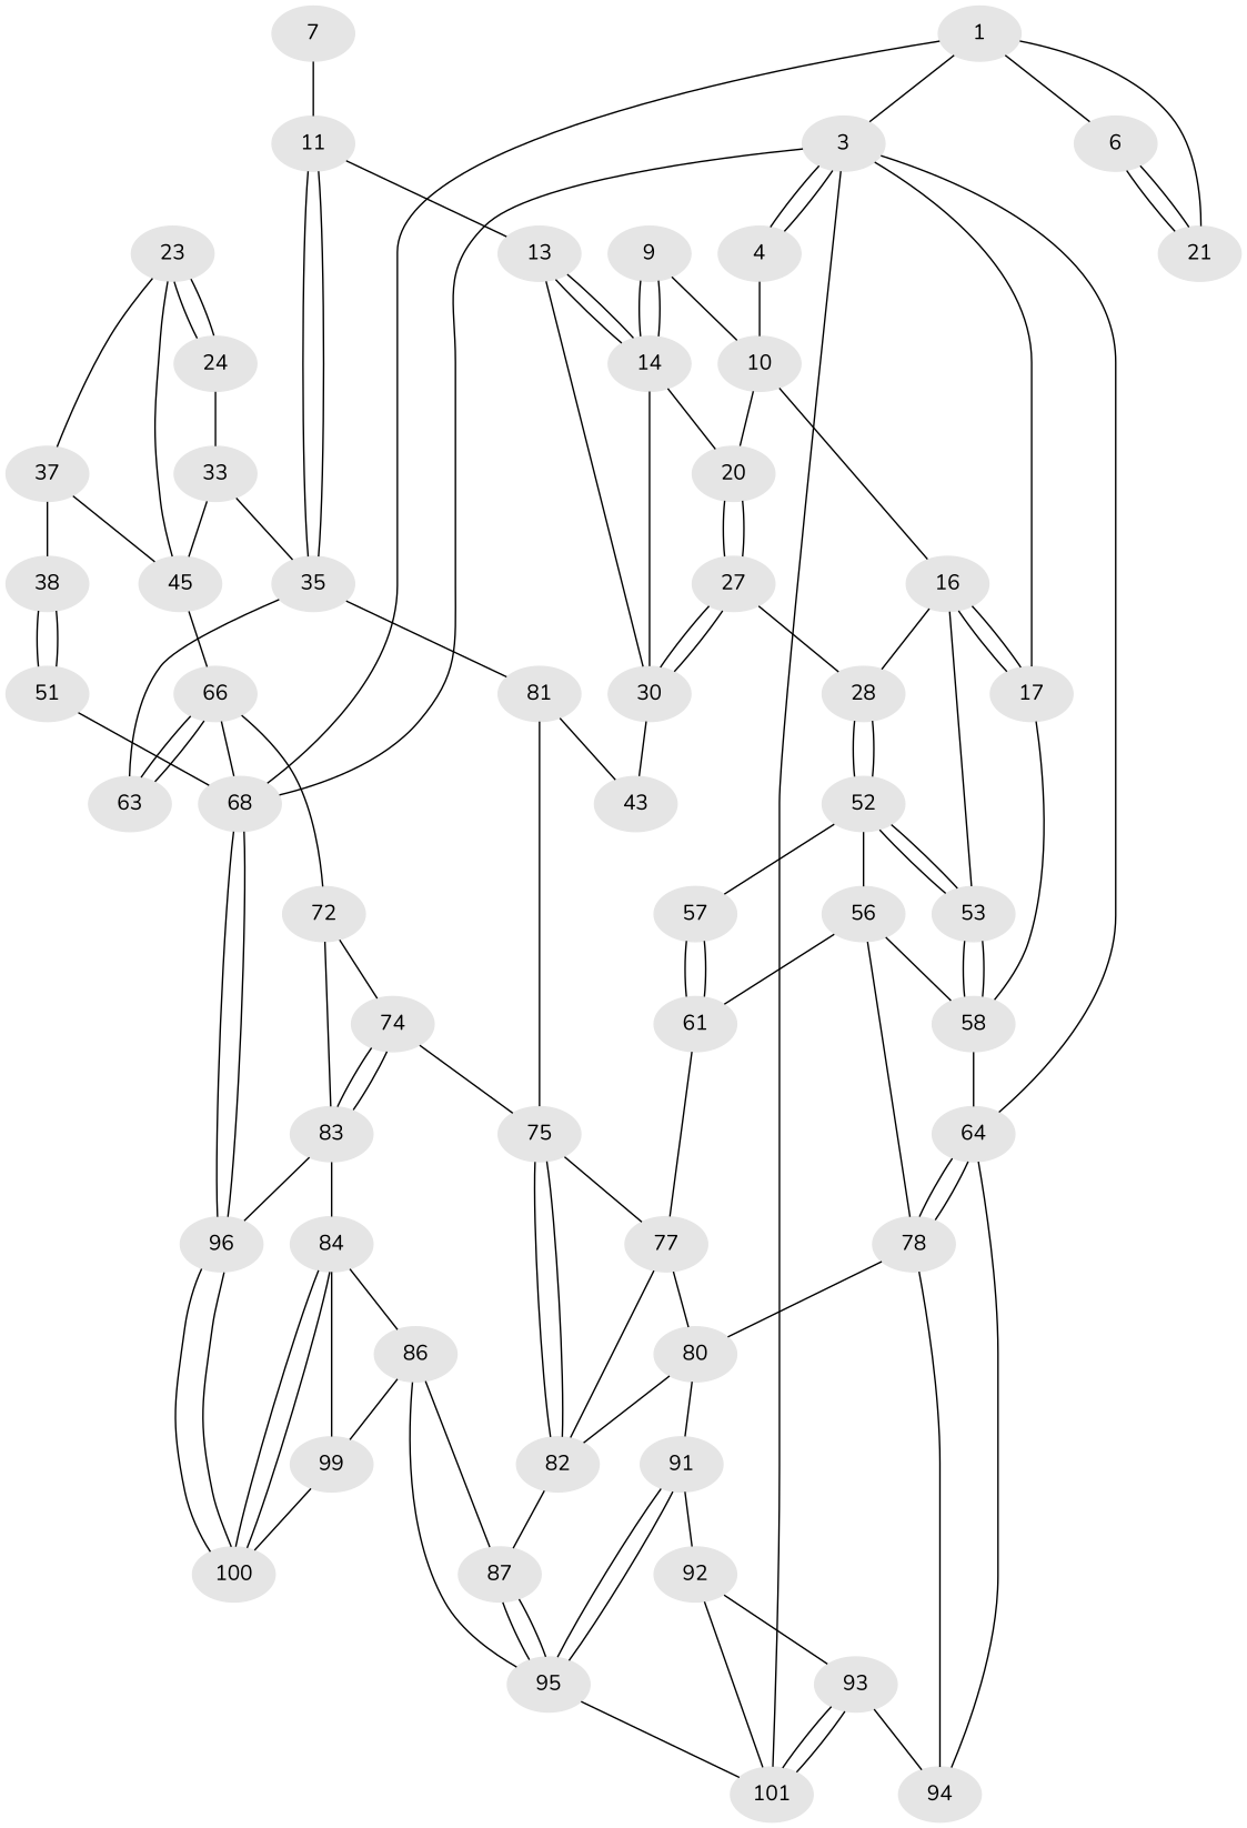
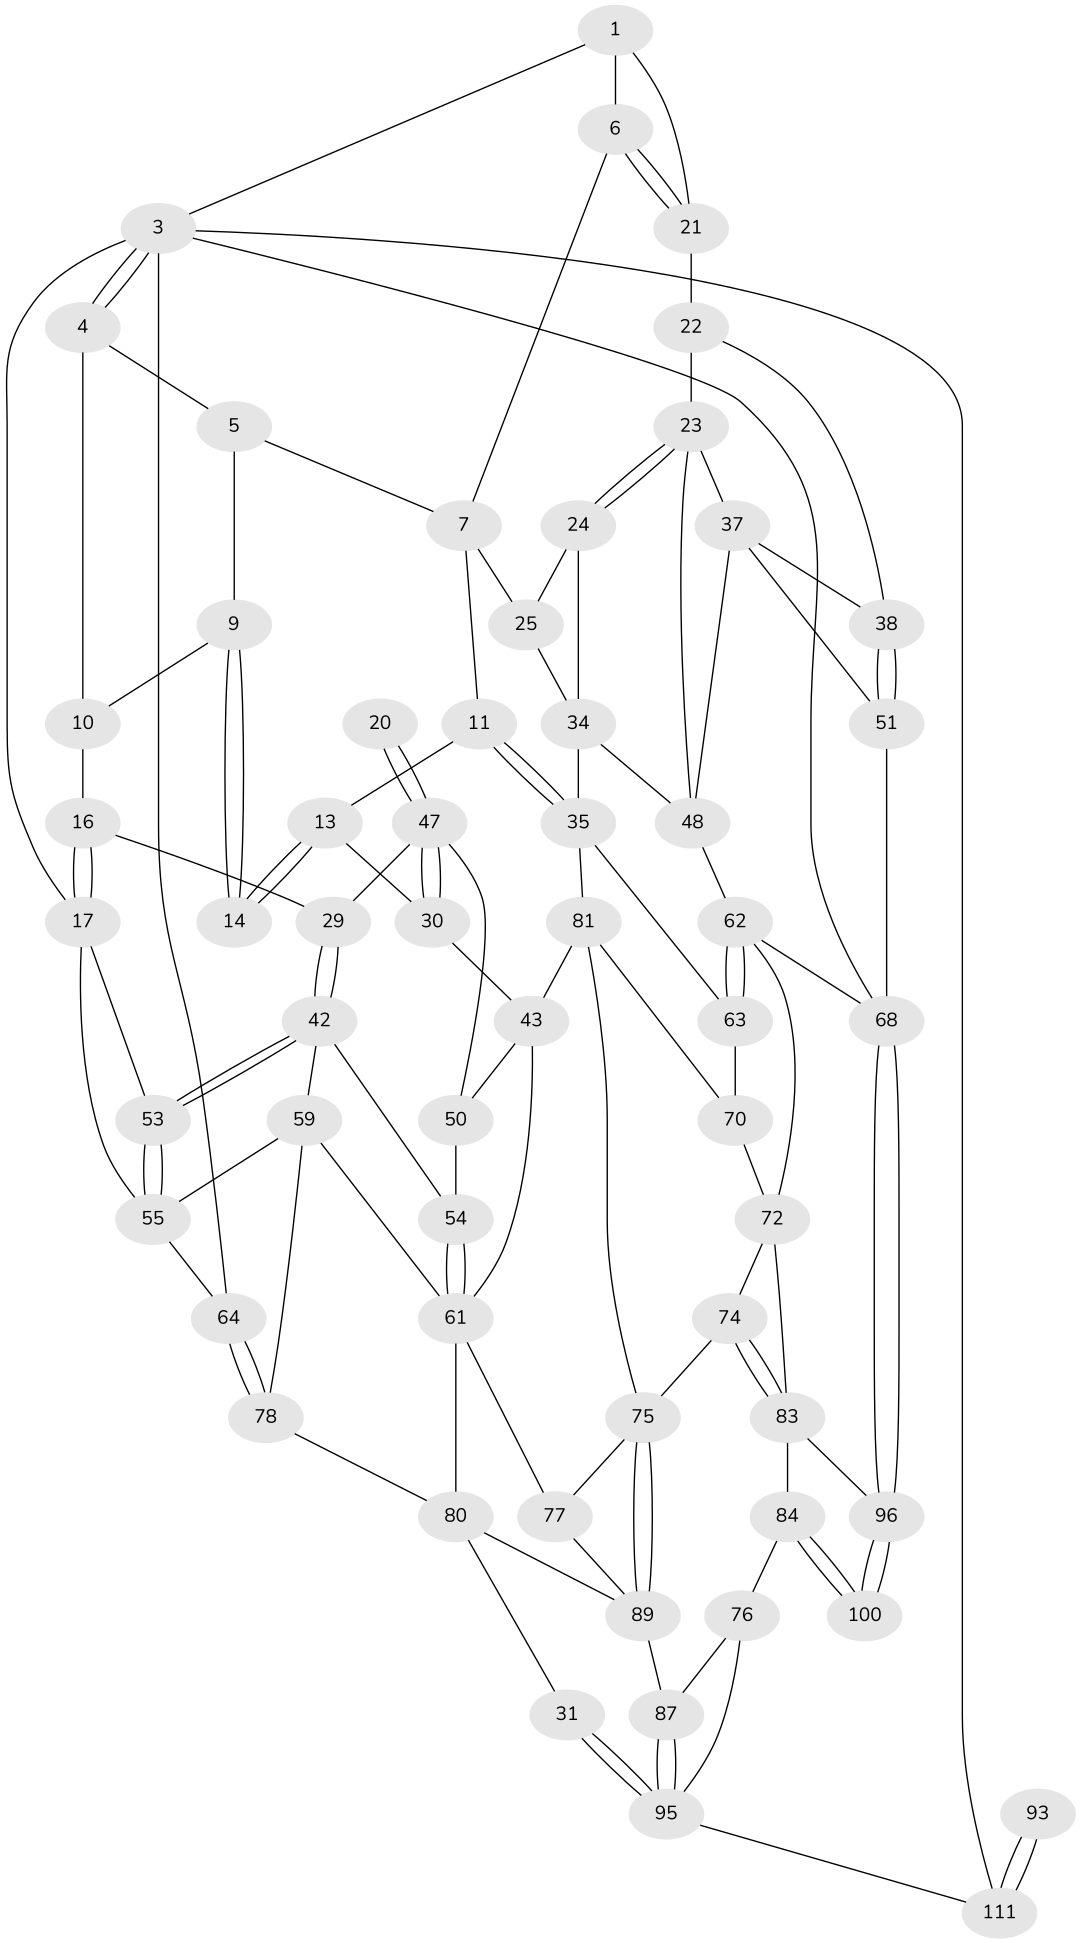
  graph {
    fontname=Nunito
    node [color=gray90 fontname=Nunito style=filled]
    edge [fontname=Nunito]
    1 [super="+2"]
    3 [super="+66"]
    6
    21 [super="+26"]
    68 [super="+69"]
    4
    17 [super="+18"]
    64 [super="+65"]
-   101 [super="+102"]
+   101 [super="+102" label=111]
    7 [super="+11"]
+   22 [super="+32"]
    96
+   5 [super="+8"]
    10 [super="+15"]
    53
-   58 [super="+59"]
+   58 [super="+59" label=55]
    78 [super="+81"]
-   94
    9
    16
    20
    n22 [label=11]
+   25 [super="+33"]
    14 [super="+19"]
    13
    35 [super="+40"]
-   34 [super="+46" label=33]
+   34 [super="+46"]
    30 [super="+31"]
-   29 [label=28]
-   27 [super="+28"]
+   29
+   27 [super="+28" label=47]
    n31 [label=81 super="+42"]
    63
    43 [super="+44"]
-   52 [super="+55"]
+   52 [super="+55" label=42]
+   50
    23 [super="+36"]
    38 [super="+39"]
    24 [super="+47"]
    37 [super="+48"]
-   45 [super="+49"]
+   45 [super="+49" label=48]
    51 [super="+67"]
-   62 [super="+71" label=66]
-   54 [label=57]
-   56 [super="+57"]
+   62 [super="+71"]
+   54
+   56 [super="+57" label=59]
    n45 [label=61 super="+61"]
+   70
    75 [super="+76"]
    72 [super="+73"]
    77 [super="+79"]
-   82 [super="+88"]
+   82 [super="+88" label=89]
    80 [super="+90"]
    74
    83 [super="+89"]
    100
    84 [super="+85"]
    87
-   91
+   91 [label=31]
    95 [super="+98"]
-   92
-   86 [super="+97"]
-   99
+   86 [super="+97" label=76]
    93
    1 -- 3
    1 -- 6
    1 -- 21
-   1 -- 68
    3 -- 68
    3 -- 4
    3 -- 4
    3 -- 17
    3 -- 64
    3 -- 101
    6 -- 21
    6 -- 21
+   6 -- 7
+   21 -- 22 [weight=2]
    68 -- 96
    68 -- 96
+   4 -- 5
    4 -- 10
-   16 -- 53
+   17 -- 53
    17 -- 58
    64 -- 78
    64 -- 78
-   64 -- 94
    7 -- n22
+   7 -- 25
+   22 -- 23
+   22 -- 38
    96 -- 100
    96 -- 100
+   5 -- 7
+   5 -- 9
    10 -- 16
-   10 -- 20
    53 -- 58
    53 -- 58
    58 -- 64
-   78 -- 94
    78 -- 80
    9 -- 10
    9 -- 14
    9 -- 14
    16 -- 17
    16 -- 17
    16 -- 29
    20 -- 27
    20 -- 27
    n22 -- 13
    n22 -- 35
    n22 -- 35
-   14 -- 20
-   14 -- 30
+   25 -- 34
    13 -- 14
    13 -- 14
    13 -- 30
    35 -- n31
    35 -- 63
    34 -- 35
    34 -- 45
    30 -- 43
    29 -- 52
    29 -- 52
    27 -- 30
    27 -- 30
    27 -- 29
+   27 -- 50
    n31 -- 43
+   n31 -- 70
    n31 -- 75
+   63 -- 70
+   43 -- 50
+   43 -- n45
    52 -- 53
    52 -- 53
    52 -- 54
    52 -- 56
+   50 -- 54
    23 -- 24
    23 -- 24
    23 -- 37
    23 -- 45
    38 -- 51 [weight=2]
    38 -- 51
+   24 -- 25 [weight=2]
    24 -- 34
    37 -- 38
    37 -- 45
+   37 -- 51
    45 -- 62
    51 -- 68
    62 -- 68
    62 -- 63
    62 -- 63
    62 -- 72
    54 -- n45
    54 -- n45
    56 -- 58
    56 -- 78
    56 -- n45
    n45 -- 77
+   70 -- 72
    75 -- 77
    75 -- 82
    75 -- 82
    72 -- 74
    72 -- 83
    77 -- 82
-   77 -- 80
+   n45 -- 80
    82 -- 87
    80 -- 82
    80 -- 91
    74 -- 75
    74 -- 83
    74 -- 83
    83 -- 96
    83 -- 84
    84 -- 100
    84 -- 100
    84 -- 86
-   84 -- 99
    87 -- 95
    87 -- 95
    91 -- 95
    91 -- 95
-   91 -- 92
    95 -- 101
-   92 -- 101
-   92 -- 93
    86 -- 87
    86 -- 95
-   86 -- 99
-   99 -- 100
    93 -- 101
    93 -- 101
-   93 -- 94
  }
